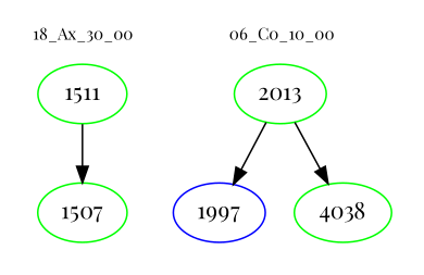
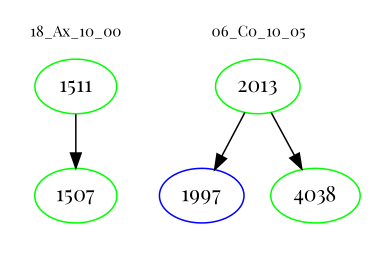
  digraph {
    fontname="Playfair Display"
    node [color=green fontname="Playfair Display"]
    edge [color=black fontname="Playfair Display"]
    n1 [label=1511]
    n2 [label=1507]
    n3 [label=2013]
    n4 [color=blue label=1997]
    n5 [label=4038]
    subgraph cluster_1 {
      color=white
      fontsize=10
-     label="18_Ax_30_00"
+     label="18_Ax_10_00"
      n1
      n2
    }
    subgraph cluster_2 {
      color=white
      fontsize=10
-     label="06_C0_10_00"
+     label="06_C0_10_05"
      n3
      n4
      n5
    }
    n1 -> n2
    n3 -> n4
    n3 -> n5
  }
